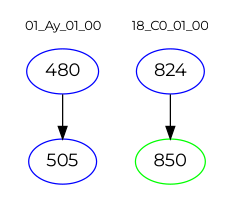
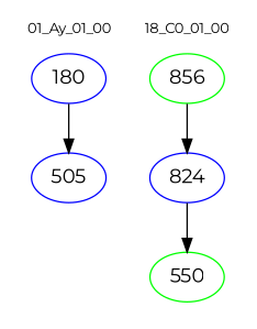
  digraph {
    fontname=Montserrat
    node [color=blue fontname=Montserrat]
    edge [color=black fontname=Montserrat]
-   n1 [label=480]
+   n1 [label=180]
    n2 [label=505]
+   n3 [color=green label=856]
    n4 [label=824]
-   n5 [color=green label=850]
+   n5 [color=green label=550]
    subgraph cluster_1 {
      color=white
      fontsize=10
      label="01_Ay_01_00"
      n1
      n2
    }
    subgraph cluster_2 {
      color=white
      fontsize=10
      label="18_C0_01_00"
+     n3
      n4
      n5
    }
    n1 -> n2
+   n3 -> n4
    n4 -> n5
  }
